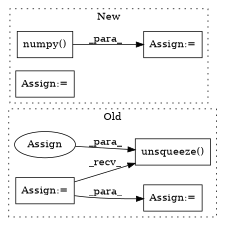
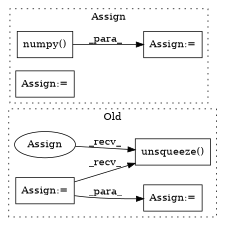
  digraph {
    rankdir=LR
    node [a=68 l=3 shape=box]
    n1 [a=75 l="22,1" label="unsqueeze()" s="2532,2555"]
    n2 [a=76 l=1 label=Assign s=2554 shape=ellipse]
    n3 [label="Assign:=" s=2240]
    n4 [label="Assign:=" s=2710]
    n5 [a=75 l=33 label="numpy()" s=1055]
    n6 [label="Assign:=" s=2457]
    n7 [l=4 label="Assign:=" s=2490]
    subgraph cluster_1 {
      label=Old
      style=dotted
      n1
      n2
      n3
      n4
    }
    subgraph cluster_2 {
-     label=New
+     label=Assign
      style=dotted
      n5
      n6
      n7
    }
-   n2 -> n1 [label=_para_]
+   n2 -> n1 [label=_recv_]
    n3 -> n1 [label=_recv_]
    n3 -> n4 [label=_para_]
    n5 -> n6 [label=_para_]
  }
